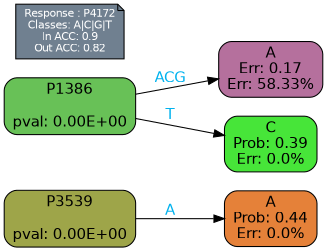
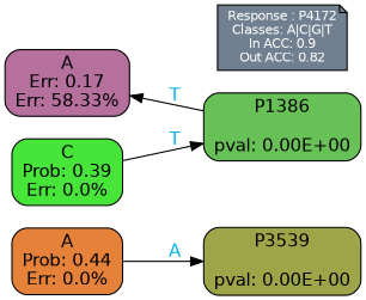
  digraph {
    rankdir=LR
    ranksep=equally
    splines=polylines
    node [color=black fontname=helvetica shape=box style="filled, rounded"]
    edge [fontcolor=deepskyblue2 fontname=helvetica]
    n1 [fillcolor="#e58139" label="A\nProb: 0.44\nErr: 0.0%"]
    n2 [fillcolor="#b5709d" label="A\nErr: 0.17\nErr: 58.33%"]
    n3 [fillcolor="#47e539" label="C\nProb: 0.39\nErr: 0.0%"]
    n4 [align=left fillcolor=slategray fontcolor=white fontsize=10 label="Response : P4172\nClasses: A|C|G|T\nIn ACC: 0.9\nOut ACC: 0.82\n" shape=note style=filled]
    n5 [fillcolor="#9ea549" label="P3539\n\npval: 0.00E+00"]
    n6 [fillcolor="#68c157" label="P1386\n\npval: 0.00E+00"]
    subgraph sub_1 {
      rank=same
      n1
      n2
      n3
    }
    subgraph sub_2 {
      rank=same
      n4
      n5
    }
-   n5 -> n1 [label=A]
-   n6 -> n2 [label=ACG]
-   n6 -> n3 [label=T]
+   n1 -> n5 [label=A]
+   n6 -> n2 [label=T]
+   n3 -> n6 [label=T]
  }
